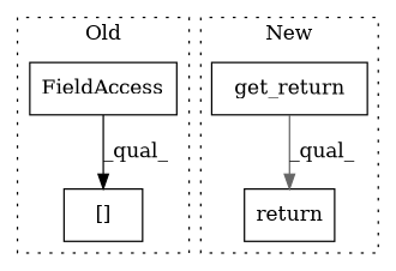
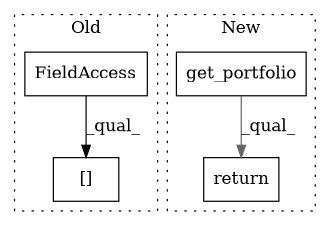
  digraph {
    node [shape=box]
    n1 [a=2 l="20,1" label="[]" s="5173,5209"]
    n2 [a=22 l=19 label=FieldAccess s=5173]
-   n3 [a=32 l="14,1" label=get_return s="5051,5081"]
+   n3 [a=32 l="14,1" label=get_portfolio s="5051,5081"]
    n4 [a=41 l=7 label=return s=5039]
    subgraph cluster_1 {
      label=Old
      style=dotted
      n1
      n2
    }
    subgraph cluster_2 {
      label=New
      style=dotted
      n3
      n4
    }
    n2 -> n1 [color=black label=_qual_]
    n3 -> n4 [color=gray40 label=_qual_]
  }
